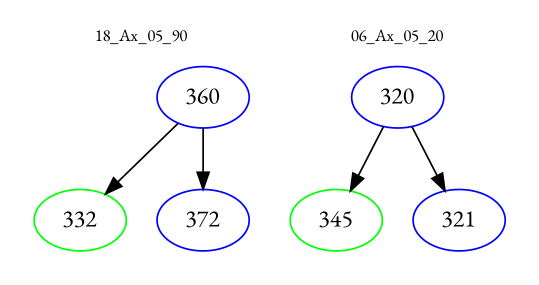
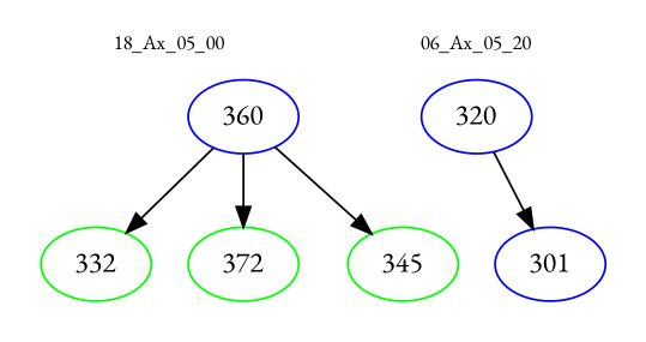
  digraph {
    fontname="EB Garamond"
    node [color=blue fontname="EB Garamond"]
    edge [color=black fontname="EB Garamond"]
    n1 [label=360]
    n2 [color=green label=332]
-   n3 [label=372]
+   n3 [color=green label=372]
    n4 [label=320]
-   n5 [label=321]
+   n5 [label=301]
    n6 [color=green label=345]
    subgraph cluster_1 {
      color=white
      fontsize=10
-     label="18_Ax_05_90"
+     label="18_Ax_05_00"
      n1
      n2
      n3
    }
    subgraph cluster_2 {
      color=white
      fontsize=10
      label="06_Ax_05_20"
      n4
      n5
      n6
    }
    n1 -> n2
    n1 -> n3
    n4 -> n5
-   n4 -> n6
+   n1 -> n6
  }
